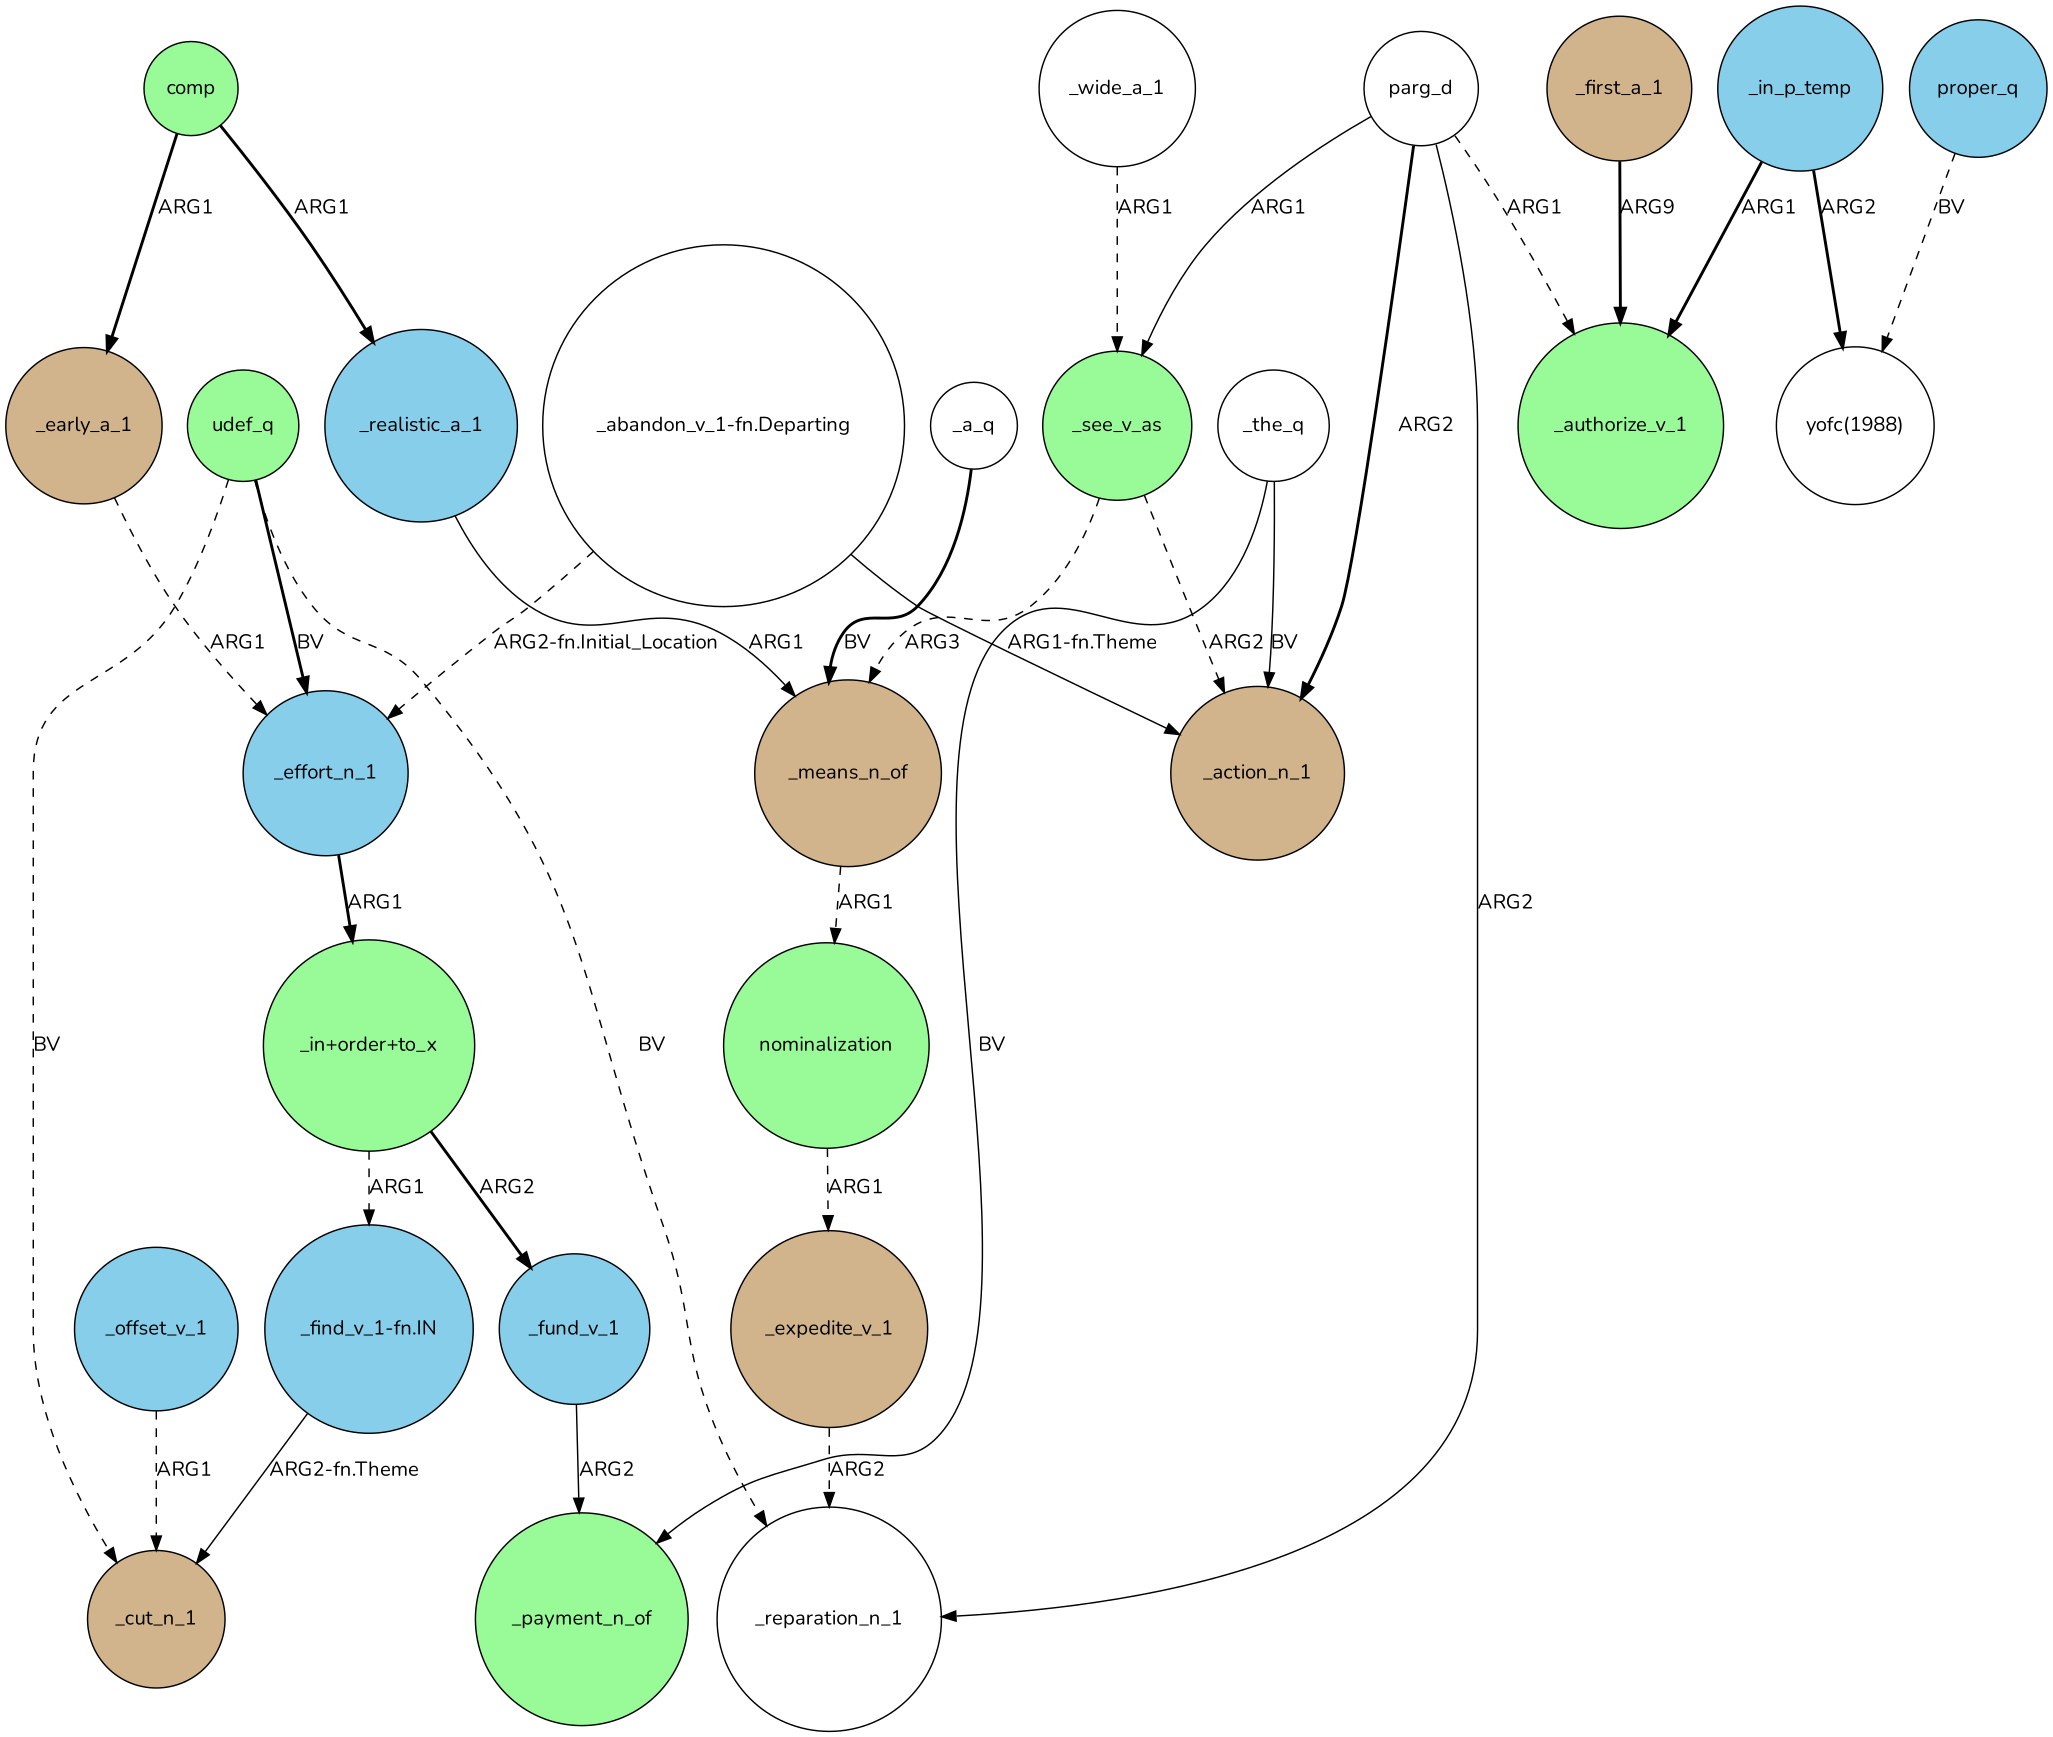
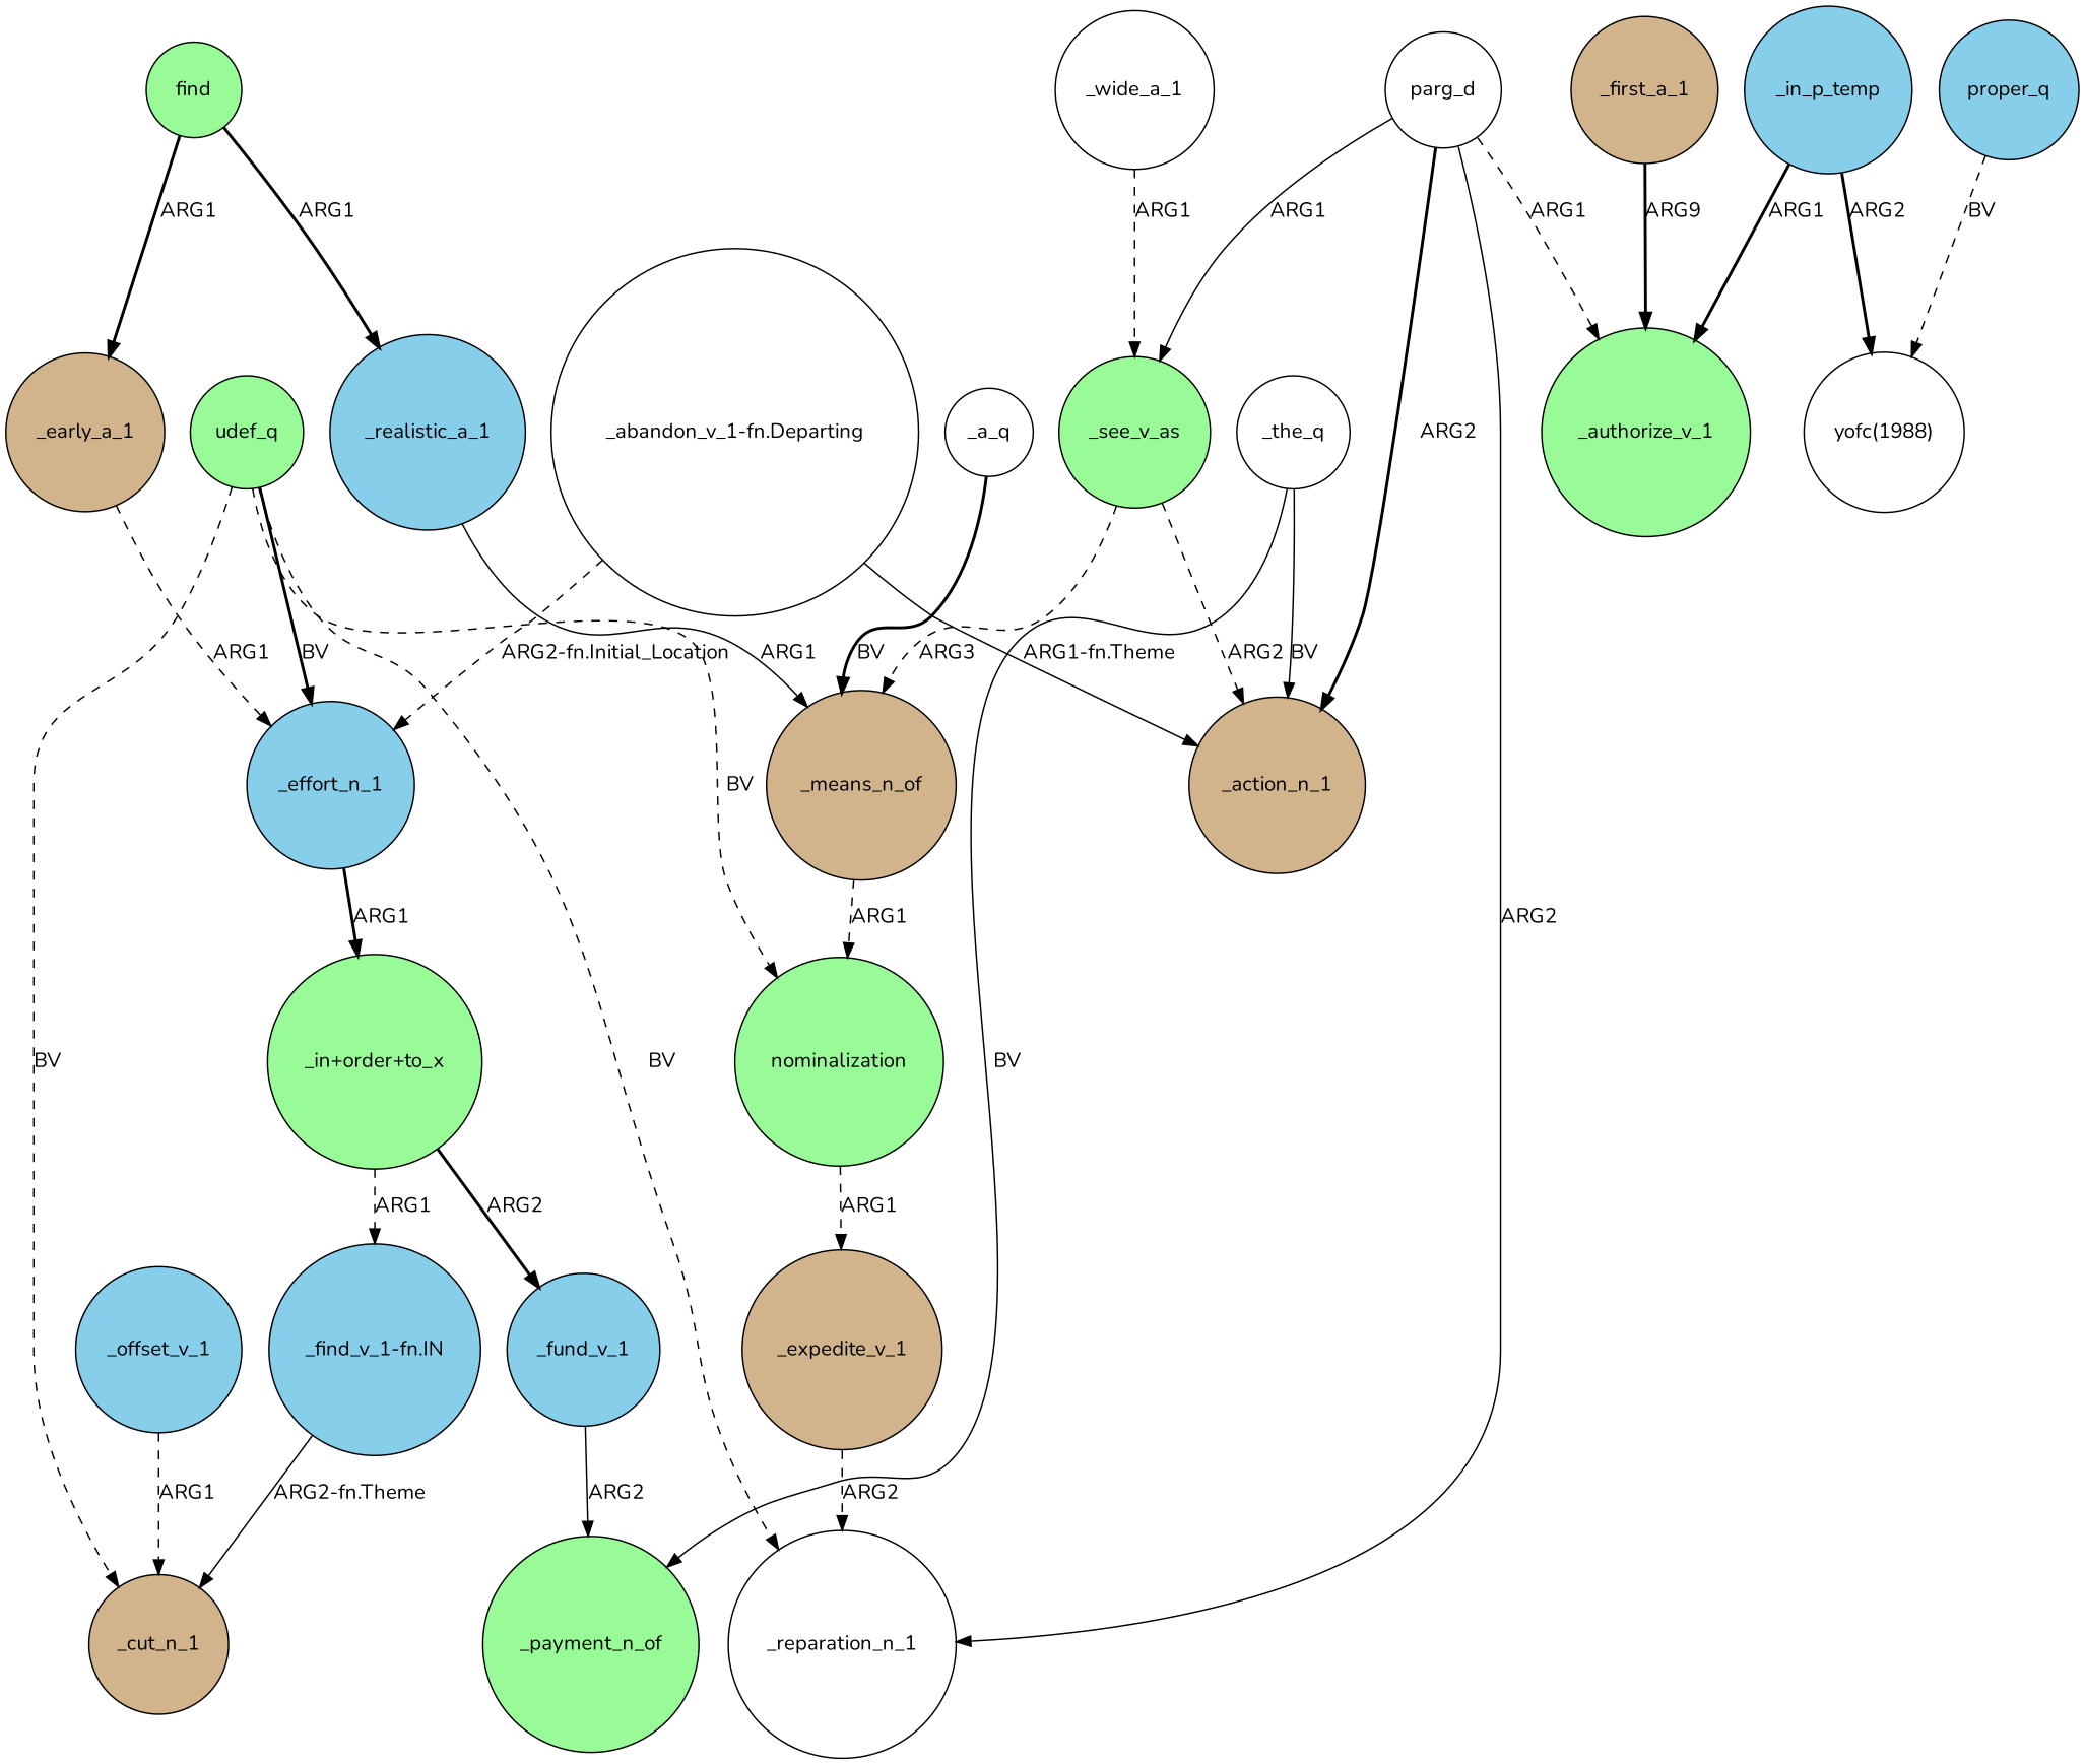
  digraph {
    fontname=Nunito
    node [fillcolor=palegreen fontname=Nunito shape=circle style=filled]
    edge [fontname=Nunito style=dashed]
    _means_n_of [fillcolor=tan]
    _see_v_as
    _action_n_1 [fillcolor=tan]
    nominalization
    _expedite_v_1 [fillcolor=tan]
    _the_q [fillcolor=white]
    _payment_n_of
    _offset_v_1 [fillcolor=skyblue]
    _cut_n_1 [fillcolor=tan]
    parg_d [fillcolor=white]
    _authorize_v_1
    _reparation_n_1 [fillcolor=white]
    _early_a_1 [fillcolor=tan]
    _effort_n_1 [fillcolor=skyblue]
    "_in+order+to_x"
    "_find_v_1-fn.IN" [fillcolor=skyblue]
    _fund_v_1 [fillcolor=skyblue]
    _in_p_temp [fillcolor=skyblue]
    "yofc(1988)" [fillcolor=white]
    "_abandon_v_1-fn.Departing" [fillcolor=white]
    _first_a_1 [fillcolor=tan]
-   comp
+   comp [label=find]
    _realistic_a_1 [fillcolor=skyblue]
    _a_q [fillcolor=white]
    proper_q [fillcolor=skyblue]
    udef_q
    _wide_a_1 [fillcolor=white]
    _means_n_of -> nominalization [label=ARG1]
    _see_v_as -> _means_n_of [label=ARG3]
    _see_v_as -> _action_n_1 [label=ARG2]
    nominalization -> _expedite_v_1 [label=ARG1]
    _expedite_v_1 -> _reparation_n_1 [label=ARG2]
    _the_q -> _action_n_1 [label=BV style=solid]
    _the_q -> _payment_n_of [label=BV style=solid]
    _offset_v_1 -> _cut_n_1 [label=ARG1]
    parg_d -> _see_v_as [label=ARG1 style=solid]
    parg_d -> _action_n_1 [label=ARG2 style=bold]
    parg_d -> _authorize_v_1 [label=ARG1]
    parg_d -> _reparation_n_1 [label=ARG2 style=solid]
    _early_a_1 -> _effort_n_1 [label=ARG1]
    _effort_n_1 -> "_in+order+to_x" [label=ARG1 style=bold]
    "_in+order+to_x" -> "_find_v_1-fn.IN" [label=ARG1]
    "_in+order+to_x" -> _fund_v_1 [label=ARG2 style=bold]
    "_find_v_1-fn.IN" -> _cut_n_1 [label="ARG2-fn.Theme" style=solid]
    _fund_v_1 -> _payment_n_of [label=ARG2 style=solid]
    _in_p_temp -> _authorize_v_1 [label=ARG1 style=bold]
    _in_p_temp -> "yofc(1988)" [label=ARG2 style=bold]
    "_abandon_v_1-fn.Departing" -> _action_n_1 [label="ARG1-fn.Theme" style=solid]
    "_abandon_v_1-fn.Departing" -> _effort_n_1 [label="ARG2-fn.Initial_Location"]
    _first_a_1 -> _authorize_v_1 [label=ARG9 style=bold]
    comp -> _early_a_1 [label=ARG1 style=bold]
    comp -> _realistic_a_1 [label=ARG1 style=bold]
    _realistic_a_1 -> _means_n_of [label=ARG1 style=solid]
    _a_q -> _means_n_of [label=BV style=bold]
    proper_q -> "yofc(1988)" [label=BV]
+   udef_q -> nominalization [label=BV]
    udef_q -> _cut_n_1 [label=BV]
    udef_q -> _reparation_n_1 [label=BV]
    udef_q -> _effort_n_1 [label=BV style=bold]
    _wide_a_1 -> _see_v_as [label=ARG1]
  }
